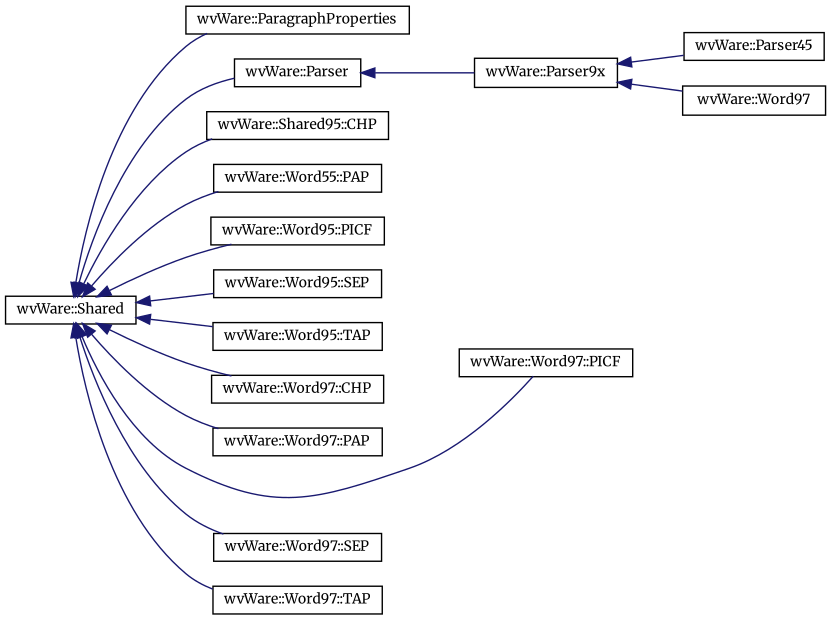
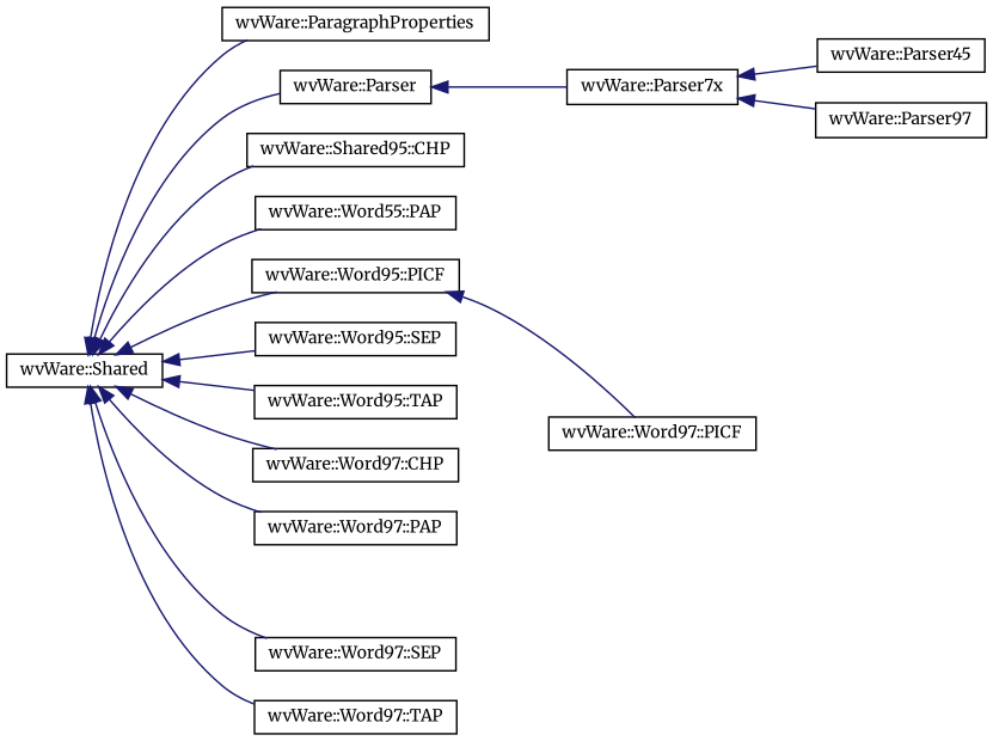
  digraph {
    fontname=Merriweather
    rankdir=LR
    node [color=black fillcolor=white fontname=Merriweather fontsize=10 shape=record style=filled]
    edge [color=midnightblue dir=back fontname=Merriweather fontsize=10 labelfontname=Helvetica labelfontsize=10 style=solid]
    n1 [height=0.2 label="wvWare::Shared" width=0.4]
    n2 [height=0.2 label="wvWare::ParagraphProperties" width=0.4]
    n3 [height=0.2 label="wvWare::Parser" width=0.4]
    n4 [height=0.2 label="wvWare::Shared95::CHP" width=0.4]
    n5 [height=0.2 label="wvWare::Word55::PAP" width=0.4]
    n6 [height=0.2 label="wvWare::Word95::PICF" width=0.4]
    n7 [height=0.2 label="wvWare::Word95::SEP" width=0.4]
    n8 [height=0.2 label="wvWare::Word95::TAP" width=0.4]
    n9 [height=0.2 label="wvWare::Word97::CHP" width=0.4]
    n10 [height=0.2 label="wvWare::Word97::PAP" width=0.4]
    n11 [height=0.2 label="wvWare::Word97::PICF" width=0.4]
    n12 [height=0.2 label="wvWare::Word97::SEP" width=0.4]
    n13 [height=0.2 label="wvWare::Word97::TAP" width=0.4]
-   n14 [height=0.2 label="wvWare::Parser9x" width=0.4]
+   n14 [height=0.2 label="wvWare::Parser7x" width=0.4]
    n15 [height=0.2 label="wvWare::Parser45" width=0.4]
-   n16 [height=0.2 label="wvWare::Word97" width=0.4]
+   n16 [height=0.2 label="wvWare::Parser97" width=0.4]
    n1 -> n2
    n1 -> n3
    n1 -> n4
    n1 -> n5
    n1 -> n6
    n1 -> n7
    n1 -> n8
    n1 -> n9
    n1 -> n10
-   n1 -> n11
+   n6 -> n11
    n1 -> n12
    n1 -> n13
    n3 -> n14
    n14 -> n15
    n14 -> n16
  }
